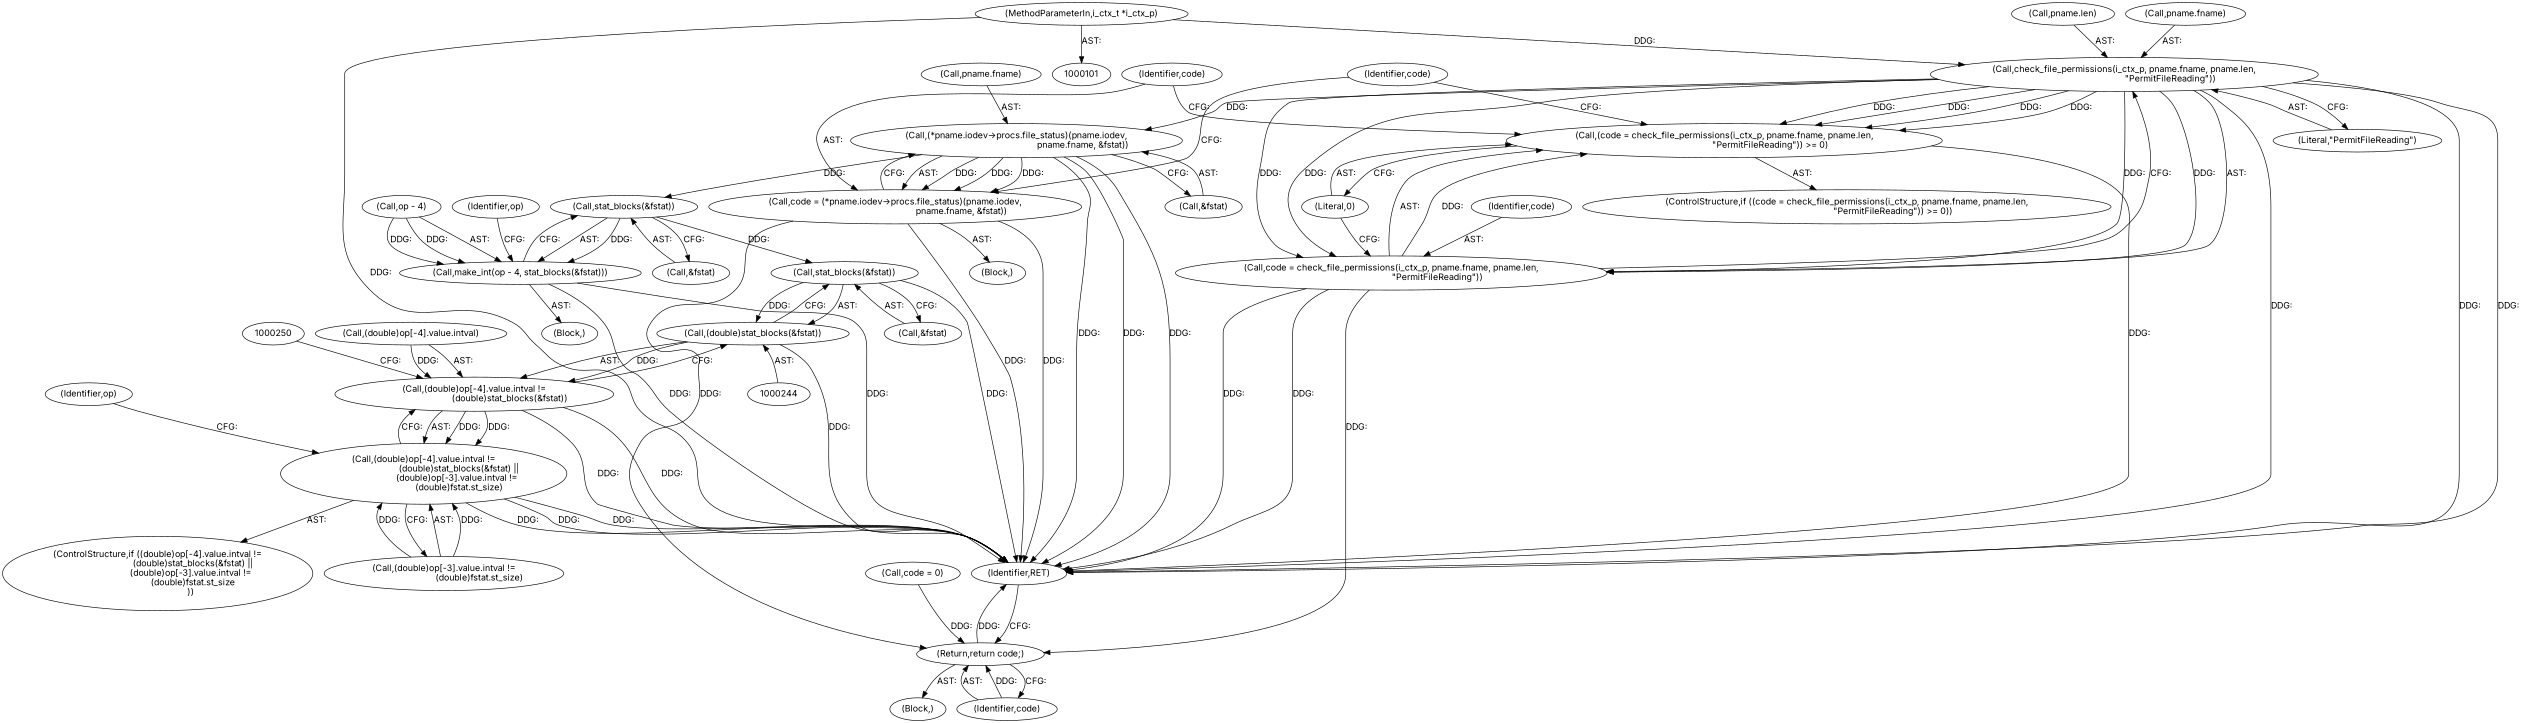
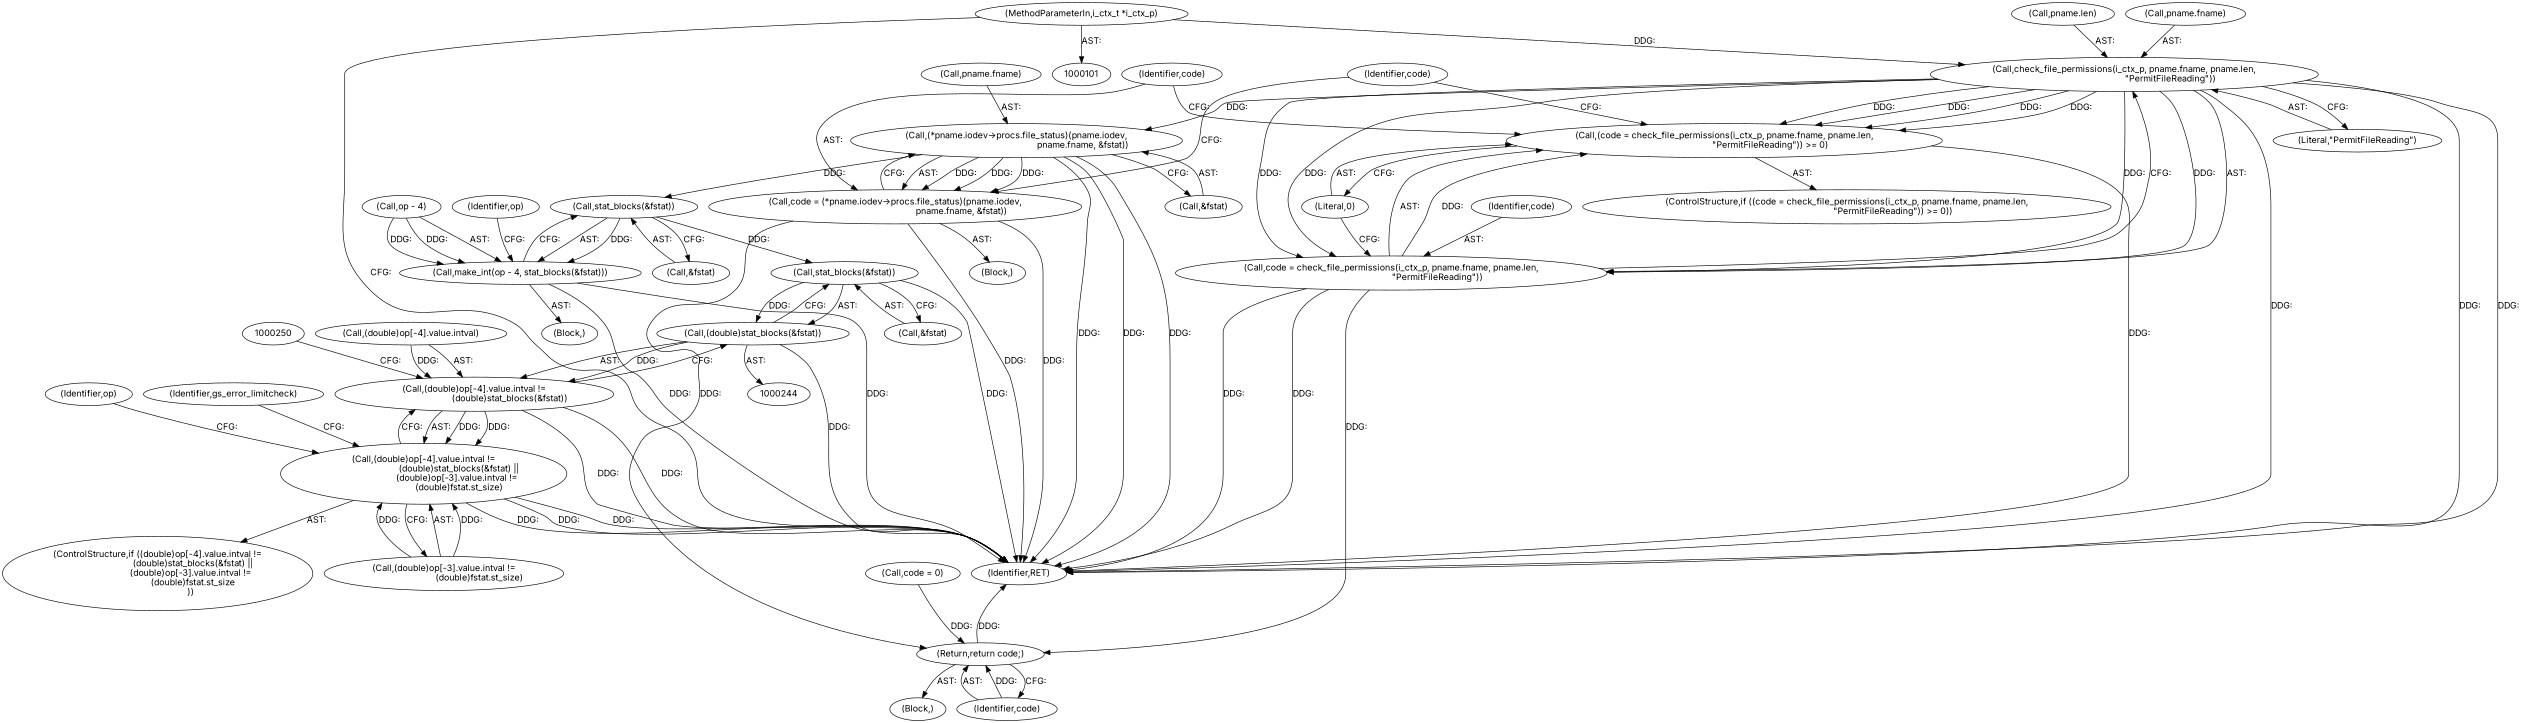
  digraph {
    fontname=Inter
    node [fontname=Inter]
    edge [fontname=Inter]
    n1 [label="(MethodParameterIn,i_ctx_t *i_ctx_p)"]
    n2 [label="(Call,check_file_permissions(i_ctx_p, pname.fname, pname.len,\n                                       \"PermitFileReading\"))"]
    n3 [label="(Identifier,RET)"]
    1000101
    n5 [label="(Call,(code = check_file_permissions(i_ctx_p, pname.fname, pname.len,\n                                       \"PermitFileReading\")) >= 0)"]
    n6 [label="(Call,code = check_file_permissions(i_ctx_p, pname.fname, pname.len,\n                                       \"PermitFileReading\"))"]
    n7 [label="(Call,(*pname.iodev->procs.file_status)(pname.iodev,\n                                                        pname.fname, &fstat))"]
    n8 [label="(Literal,\"PermitFileReading\")"]
    n9 [label="(Return,return code;)"]
    n10 [label="(Literal,0)"]
    n11 [label="(ControlStructure,if ((code = check_file_permissions(i_ctx_p, pname.fname, pname.len,\n                                       \"PermitFileReading\")) >= 0))"]
    n12 [label="(Call,code = (*pname.iodev->procs.file_status)(pname.iodev,\n                                                        pname.fname, &fstat))"]
    n13 [label="(Call,stat_blocks(&fstat))"]
    n14 [label="(Call,&fstat)"]
    n15 [label="(Block,)"]
    n16 [label="(Identifier,code)"]
    n17 [label="(Block,)"]
    n18 [label="(Call,make_int(op - 4, stat_blocks(&fstat)))"]
    n19 [label="(Call,stat_blocks(&fstat))"]
    n20 [label="(Call,&fstat)"]
    n21 [label="(Block,)"]
    n22 [label="(Call,(double)stat_blocks(&fstat))"]
    n23 [label="(Call,&fstat)"]
    n24 [label="(Call,(double)op[-4].value.intval !=\n                              (double)stat_blocks(&fstat))"]
    n25 [label="(Call,(double)op[-4].value.intval !=\n                              (double)stat_blocks(&fstat) ||\n                            (double)op[-3].value.intval !=\n                              (double)fstat.st_size)"]
    n26 [label="(Call,(double)op[-3].value.intval !=\n                              (double)fstat.st_size)"]
    n27 [label="(ControlStructure,if ((double)op[-4].value.intval !=\n                              (double)stat_blocks(&fstat) ||\n                            (double)op[-3].value.intval !=\n                              (double)fstat.st_size\n                            ))"]
    n28 [label="(Call,pname.fname)"]
    n29 [label="(Identifier,op)"]
    n30 [label="(Call,pname.fname)"]
    n31 [label="(Identifier,code)"]
    n32 [label="(Identifier,code)"]
    n33 [label="(Call,op - 4)"]
    n34 [label="(Identifier,code)"]
+   n35 [label="(Identifier,gs_error_limitcheck)"]
    n36 [label="(Call,(double)op[-4].value.intval)"]
    n37 [label="(Identifier,op)"]
    n38 [label="(Call,code = 0)"]
    n39 [label="(Call,pname.len)"]
    1000244
    1000250
    n1 -> n2 [label="DDG: "]
-   n1 -> n3 [label="DDG: "]
+   n1 -> n3 [label="CFG: "]
    n1 -> 1000101 [label="AST: "]
    n2 -> n3 [label="DDG: "]
    n2 -> n3 [label="DDG: "]
    n2 -> n3 [label="DDG: "]
    n2 -> n5 [label="DDG: "]
    n2 -> n5 [label="DDG: "]
    n2 -> n5 [label="DDG: "]
    n2 -> n5 [label="DDG: "]
    n2 -> n6 [label="AST: "]
    n2 -> n6 [label="DDG: "]
    n2 -> n6 [label="DDG: "]
    n2 -> n6 [label="DDG: "]
    n2 -> n6 [label="DDG: "]
    n2 -> n7 [label="DDG: "]
    n2 -> n8 [label="CFG: "]
-   n3 -> n9 [label="CFG: "]
    n5 -> n3 [label="DDG: "]
    n5 -> n10 [label="CFG: "]
    n5 -> n11 [label="AST: "]
    n6 -> n2 [label="CFG: "]
    n6 -> n3 [label="DDG: "]
    n6 -> n3 [label="DDG: "]
    n6 -> n5 [label="AST: "]
    n6 -> n5 [label="DDG: "]
    n6 -> n9 [label="DDG: "]
    n7 -> n3 [label="DDG: "]
    n7 -> n3 [label="DDG: "]
    n7 -> n3 [label="DDG: "]
    n7 -> n12 [label="AST: "]
    n7 -> n12 [label="DDG: "]
    n7 -> n12 [label="DDG: "]
    n7 -> n12 [label="DDG: "]
    n7 -> n13 [label="DDG: "]
    n7 -> n14 [label="CFG: "]
    n8 -> n2 [label="AST: "]
    n9 -> n3 [label="DDG: "]
    n9 -> n15 [label="AST: "]
    n9 -> n16 [label="CFG: "]
    n10 -> n5 [label="AST: "]
    n10 -> n6 [label="CFG: "]
    n12 -> n3 [label="DDG: "]
    n12 -> n3 [label="DDG: "]
    n12 -> n7 [label="CFG: "]
    n12 -> n9 [label="DDG: "]
    n12 -> n17 [label="AST: "]
    n13 -> n18 [label="AST: "]
    n13 -> n18 [label="DDG: "]
    n13 -> n19 [label="DDG: "]
    n13 -> n20 [label="CFG: "]
    n14 -> n7 [label="AST: "]
    n16 -> n9 [label="AST: "]
    n16 -> n9 [label="DDG: "]
    n18 -> n3 [label="DDG: "]
    n18 -> n3 [label="DDG: "]
    n18 -> n13 [label="CFG: "]
    n18 -> n21 [label="AST: "]
    n19 -> n3 [label="DDG: "]
    n19 -> n22 [label="AST: "]
    n19 -> n22 [label="DDG: "]
    n19 -> n23 [label="CFG: "]
    n20 -> n13 [label="AST: "]
    n22 -> n3 [label="DDG: "]
    n22 -> n19 [label="CFG: "]
    n22 -> n24 [label="AST: "]
    n22 -> n24 [label="DDG: "]
    n23 -> n19 [label="AST: "]
    n24 -> n3 [label="DDG: "]
    n24 -> n3 [label="DDG: "]
    n24 -> n22 [label="CFG: "]
    n24 -> n25 [label="AST: "]
    n24 -> n25 [label="DDG: "]
    n24 -> n25 [label="DDG: "]
    n25 -> n3 [label="DDG: "]
    n25 -> n3 [label="DDG: "]
    n25 -> n3 [label="DDG: "]
    n25 -> n24 [label="CFG: "]
    n25 -> n26 [label="CFG: "]
    n25 -> n27 [label="AST: "]
    n26 -> n25 [label="AST: "]
    n26 -> n25 [label="DDG: "]
    n26 -> n25 [label="DDG: "]
    n28 -> n7 [label="AST: "]
    n29 -> n18 [label="CFG: "]
    n30 -> n2 [label="AST: "]
    n31 -> n5 [label="CFG: "]
    n31 -> n12 [label="AST: "]
    n32 -> n5 [label="CFG: "]
    n32 -> n12 [label="CFG: "]
    n33 -> n18 [label="AST: "]
    n33 -> n18 [label="DDG: "]
    n33 -> n18 [label="DDG: "]
    n34 -> n6 [label="AST: "]
+   n35 -> n25 [label="CFG: "]
    n36 -> n24 [label="AST: "]
    n36 -> n24 [label="DDG: "]
    n37 -> n25 [label="CFG: "]
    n38 -> n9 [label="DDG: "]
    n39 -> n2 [label="AST: "]
-   1000244 -> n22 [label="AST: "]
+   n22 -> 1000244 [label="AST: "]
    1000250 -> n24 [label="CFG: "]
  }
